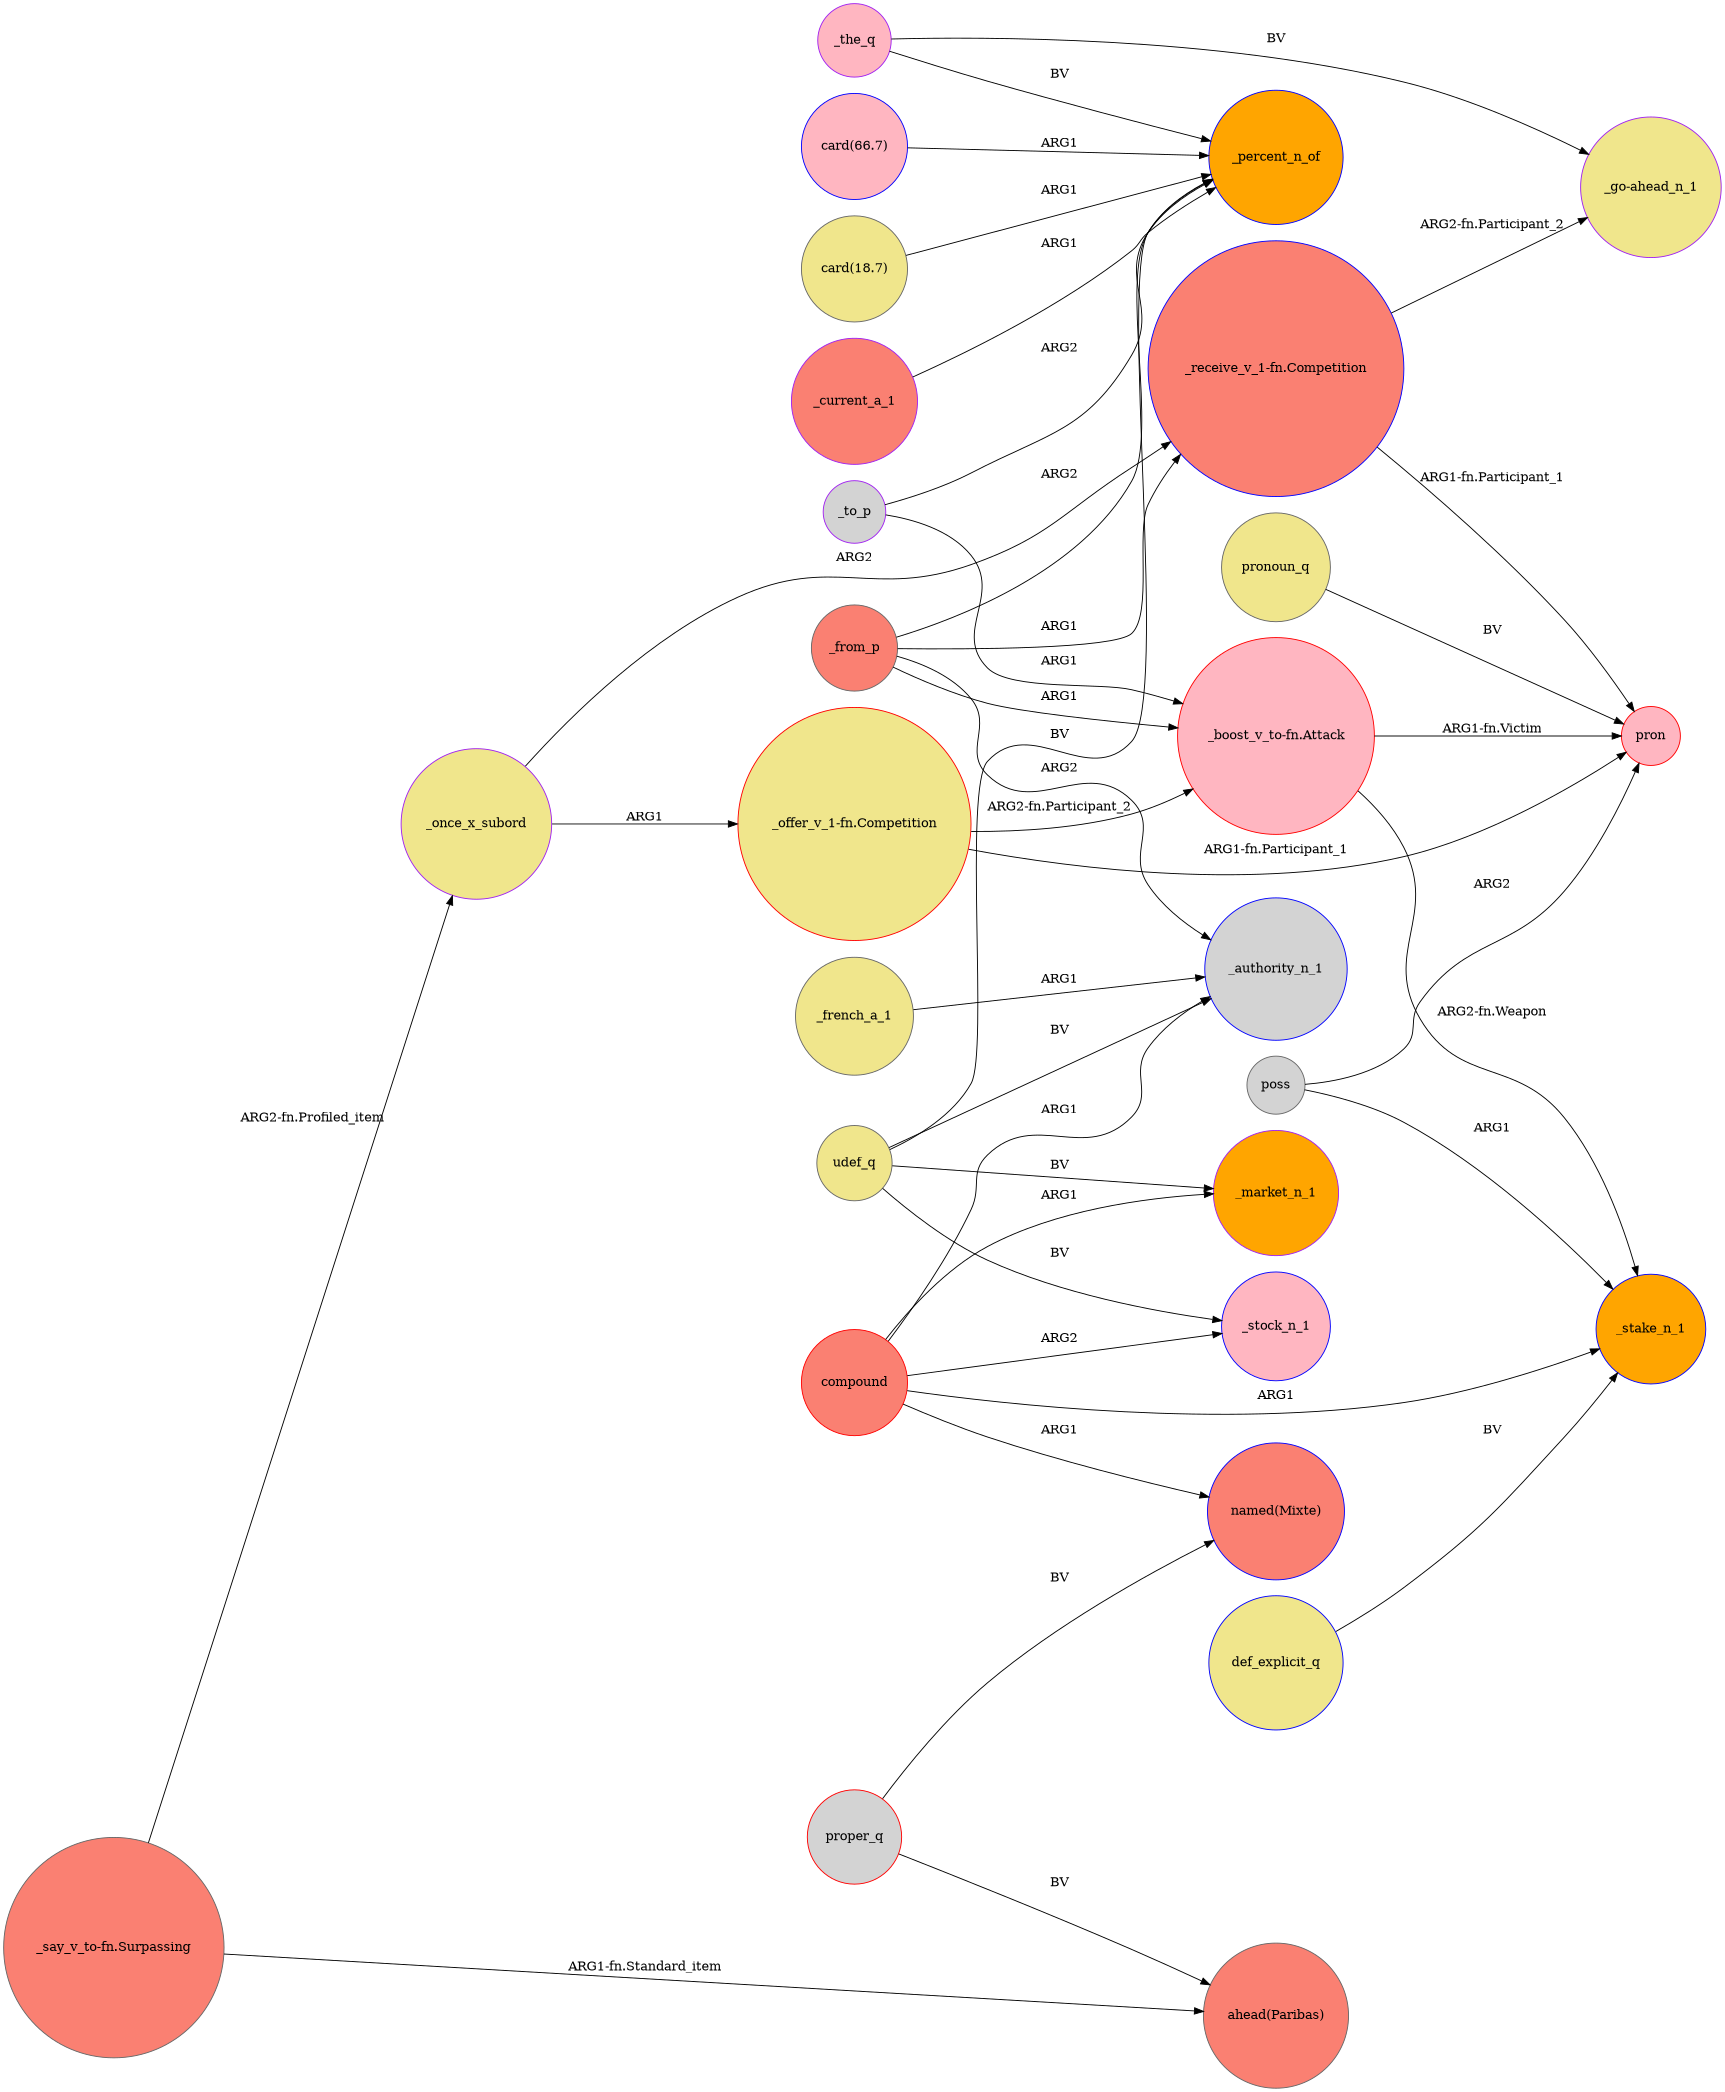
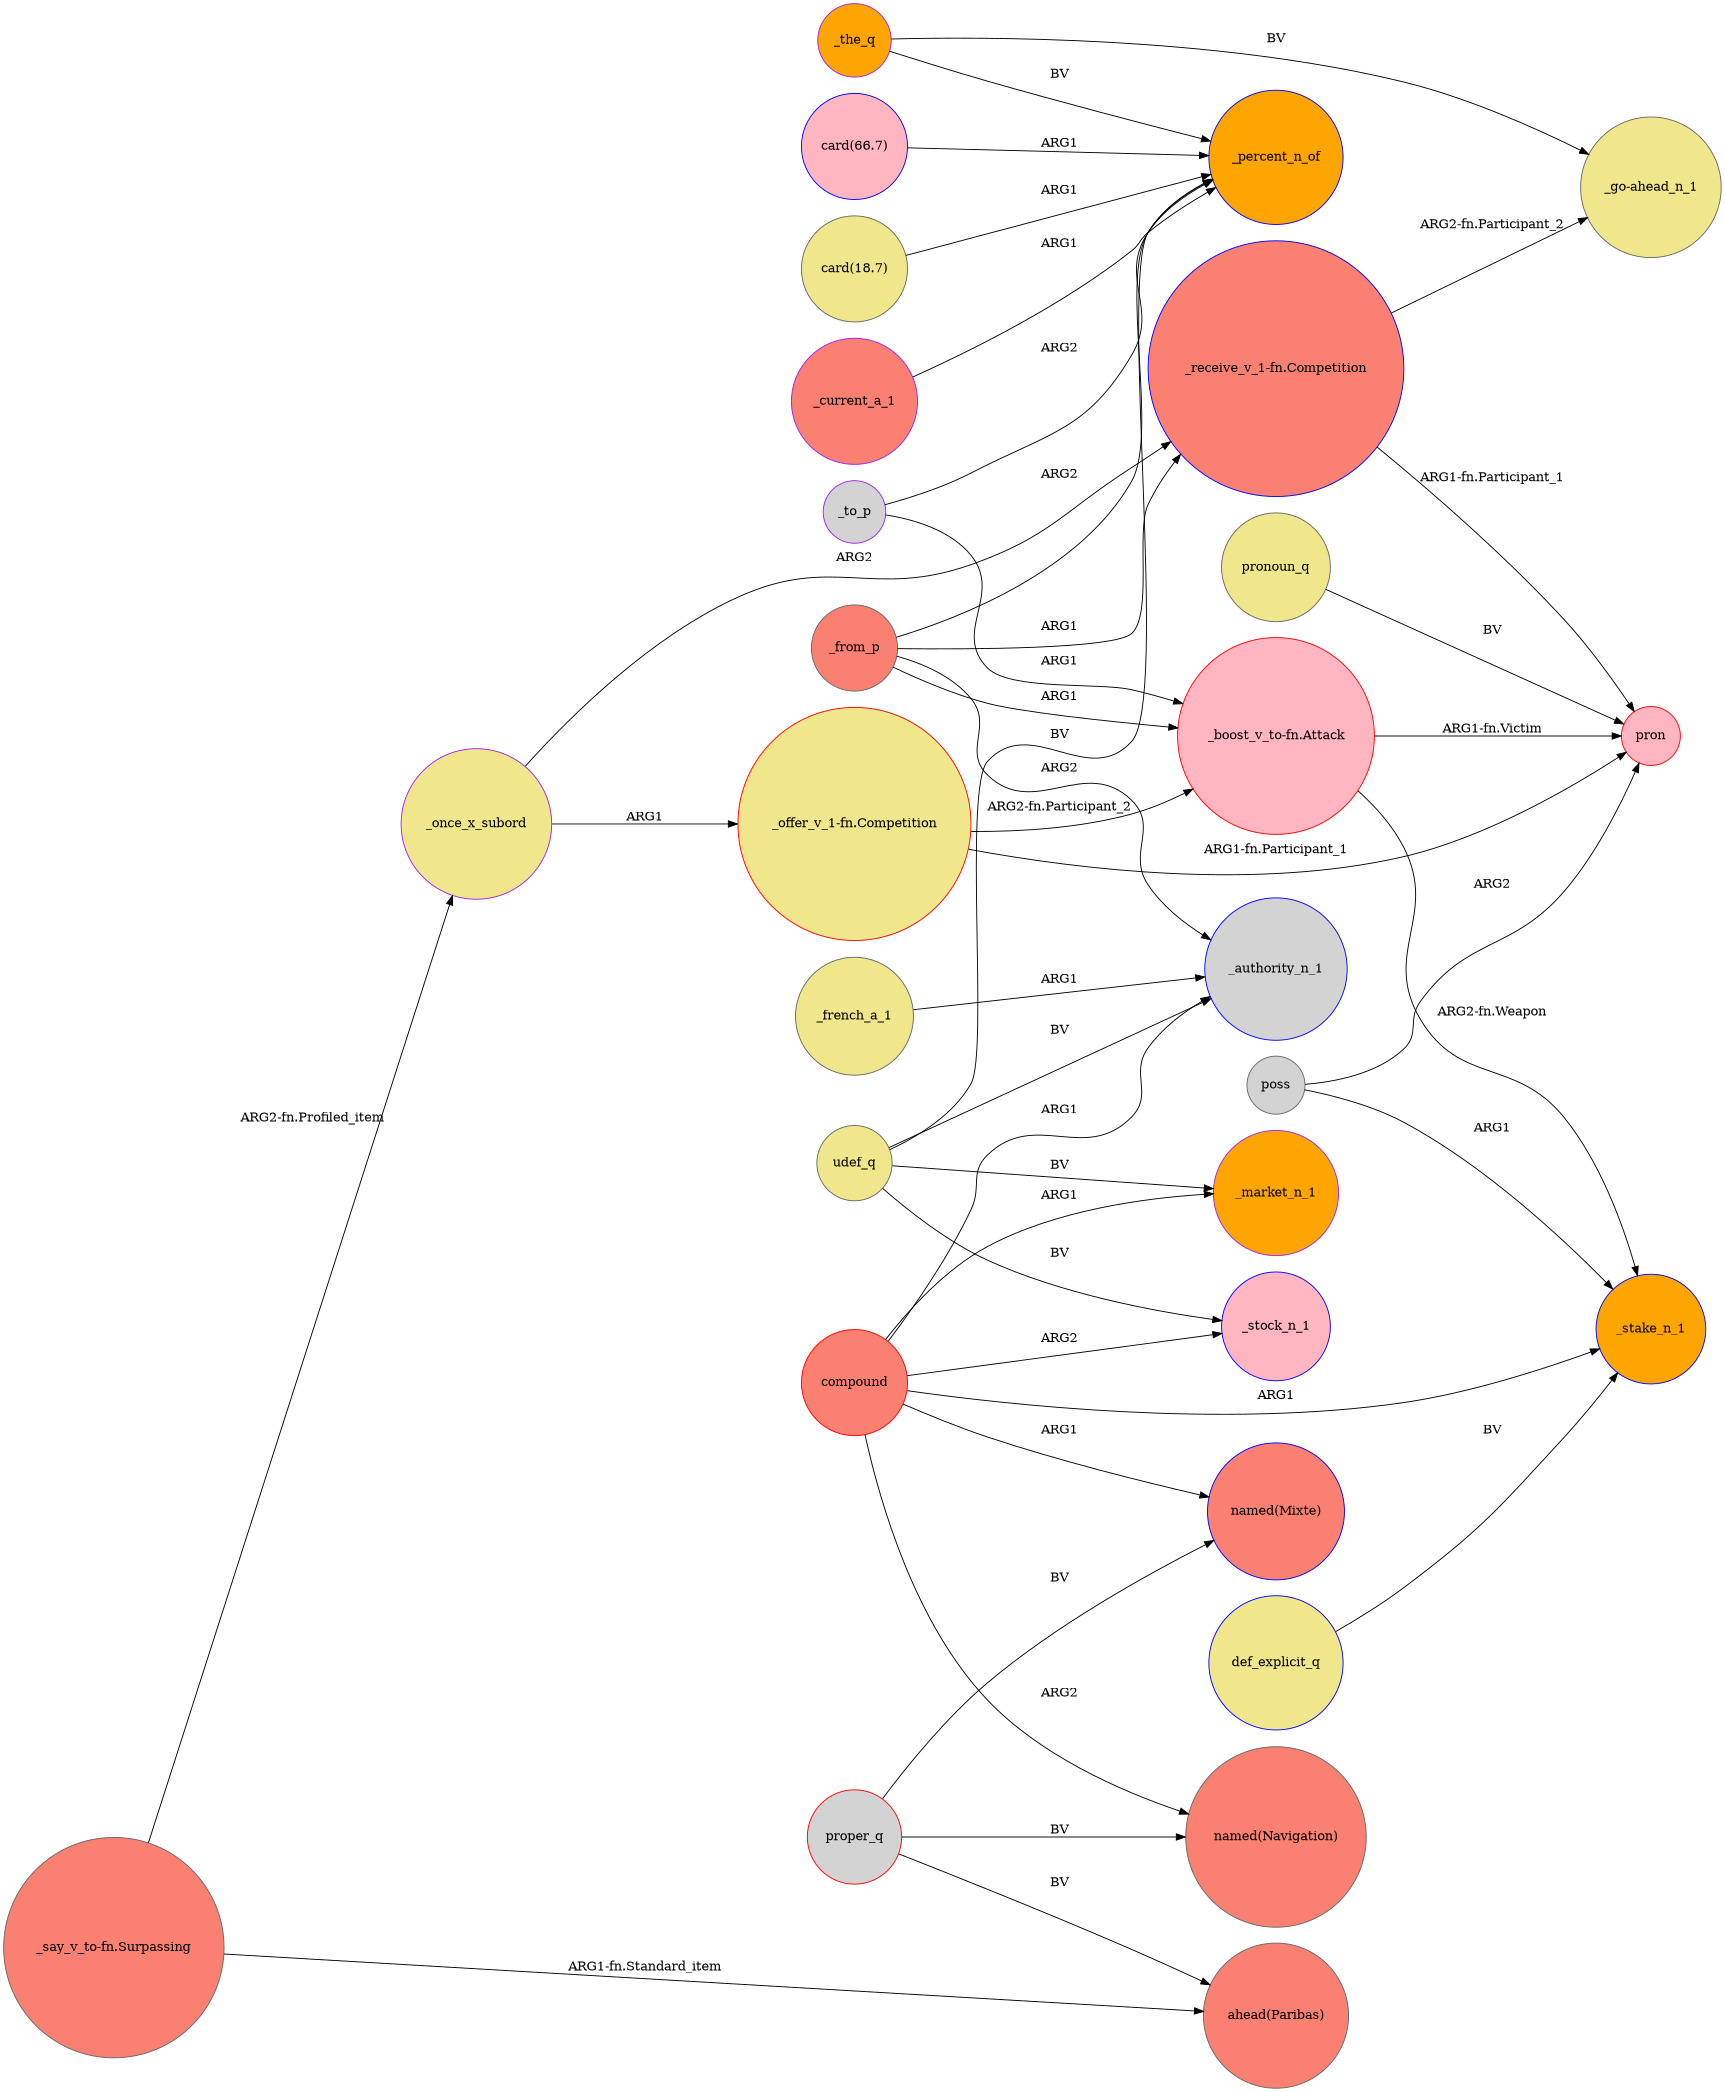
  digraph {
    rankdir=LR
    node [color=gray40 fillcolor=khaki shape=circle style=filled]
    _market_n_1 [color=purple fillcolor=orange]
    udef_q
    _authority_n_1 [color=blue fillcolor=lightgrey]
    _percent_n_of [color=blue fillcolor=orange]
    _stock_n_1 [color=blue fillcolor=lightpink]
    _to_p [color=purple fillcolor=lightgrey]
    "_boost_v_to-fn.Attack" [color=red fillcolor=lightpink]
    pron [color=red fillcolor=lightpink]
    _stake_n_1 [color=blue fillcolor=orange]
    _from_p [fillcolor=salmon]
    "_receive_v_1-fn.Competition" [color=blue fillcolor=salmon]
-   "_go-ahead_n_1" [color=purple]
+   "_go-ahead_n_1"
    "card(18.7)"
    proper_q [color=red fillcolor=lightgrey]
    n15 [fillcolor=salmon label="ahead(Paribas)"]
+   "named(Navigation)" [fillcolor=salmon]
    "named(Mixte)" [color=blue fillcolor=salmon]
    _once_x_subord [color=purple]
    "_offer_v_1-fn.Competition" [color=red]
    compound [color=red fillcolor=salmon]
-   _the_q [color=purple fillcolor=lightpink]
+   _the_q [color=purple fillcolor=orange]
    "_say_v_to-fn.Surpassing" [fillcolor=salmon]
    pronoun_q
    poss [fillcolor=lightgrey]
    _current_a_1 [color=purple fillcolor=salmon]
    _french_a_1
    "card(66.7)" [color=blue fillcolor=lightpink]
    def_explicit_q [color=blue]
    udef_q -> _market_n_1 [label=BV]
    udef_q -> _authority_n_1 [label=BV]
    udef_q -> _percent_n_of [label=BV]
    udef_q -> _stock_n_1 [label=BV]
    _to_p -> _percent_n_of [label=ARG2]
    _to_p -> "_boost_v_to-fn.Attack" [label=ARG1]
    "_boost_v_to-fn.Attack" -> pron [label="ARG1-fn.Victim"]
    "_boost_v_to-fn.Attack" -> _stake_n_1 [label="ARG2-fn.Weapon"]
    _from_p -> _authority_n_1 [label=ARG2]
    _from_p -> _percent_n_of [label=ARG2]
    _from_p -> "_boost_v_to-fn.Attack" [label=ARG1]
    _from_p -> "_receive_v_1-fn.Competition" [label=ARG1]
    "_receive_v_1-fn.Competition" -> pron [label="ARG1-fn.Participant_1"]
    "_receive_v_1-fn.Competition" -> "_go-ahead_n_1" [label="ARG2-fn.Participant_2"]
    "card(18.7)" -> _percent_n_of [label=ARG1]
    proper_q -> n15 [label=BV]
+   proper_q -> "named(Navigation)" [label=BV]
    proper_q -> "named(Mixte)" [label=BV]
    _once_x_subord -> "_receive_v_1-fn.Competition" [label=ARG2]
    _once_x_subord -> "_offer_v_1-fn.Competition" [label=ARG1]
    "_offer_v_1-fn.Competition" -> "_boost_v_to-fn.Attack" [label="ARG2-fn.Participant_2"]
    "_offer_v_1-fn.Competition" -> pron [label="ARG1-fn.Participant_1"]
    compound -> _market_n_1 [label=ARG1]
    compound -> _authority_n_1 [label=ARG1]
    compound -> _stock_n_1 [label=ARG2]
    compound -> _stake_n_1 [label=ARG1]
+   compound -> "named(Navigation)" [label=ARG2]
    compound -> "named(Mixte)" [label=ARG1]
    _the_q -> _percent_n_of [label=BV]
    _the_q -> "_go-ahead_n_1" [label=BV]
    "_say_v_to-fn.Surpassing" -> n15 [label="ARG1-fn.Standard_item"]
    "_say_v_to-fn.Surpassing" -> _once_x_subord [label="ARG2-fn.Profiled_item"]
    pronoun_q -> pron [label=BV]
    poss -> pron [label=ARG2]
    poss -> _stake_n_1 [label=ARG1]
    _current_a_1 -> _percent_n_of [label=ARG1]
    _french_a_1 -> _authority_n_1 [label=ARG1]
    "card(66.7)" -> _percent_n_of [label=ARG1]
    def_explicit_q -> _stake_n_1 [label=BV]
  }
